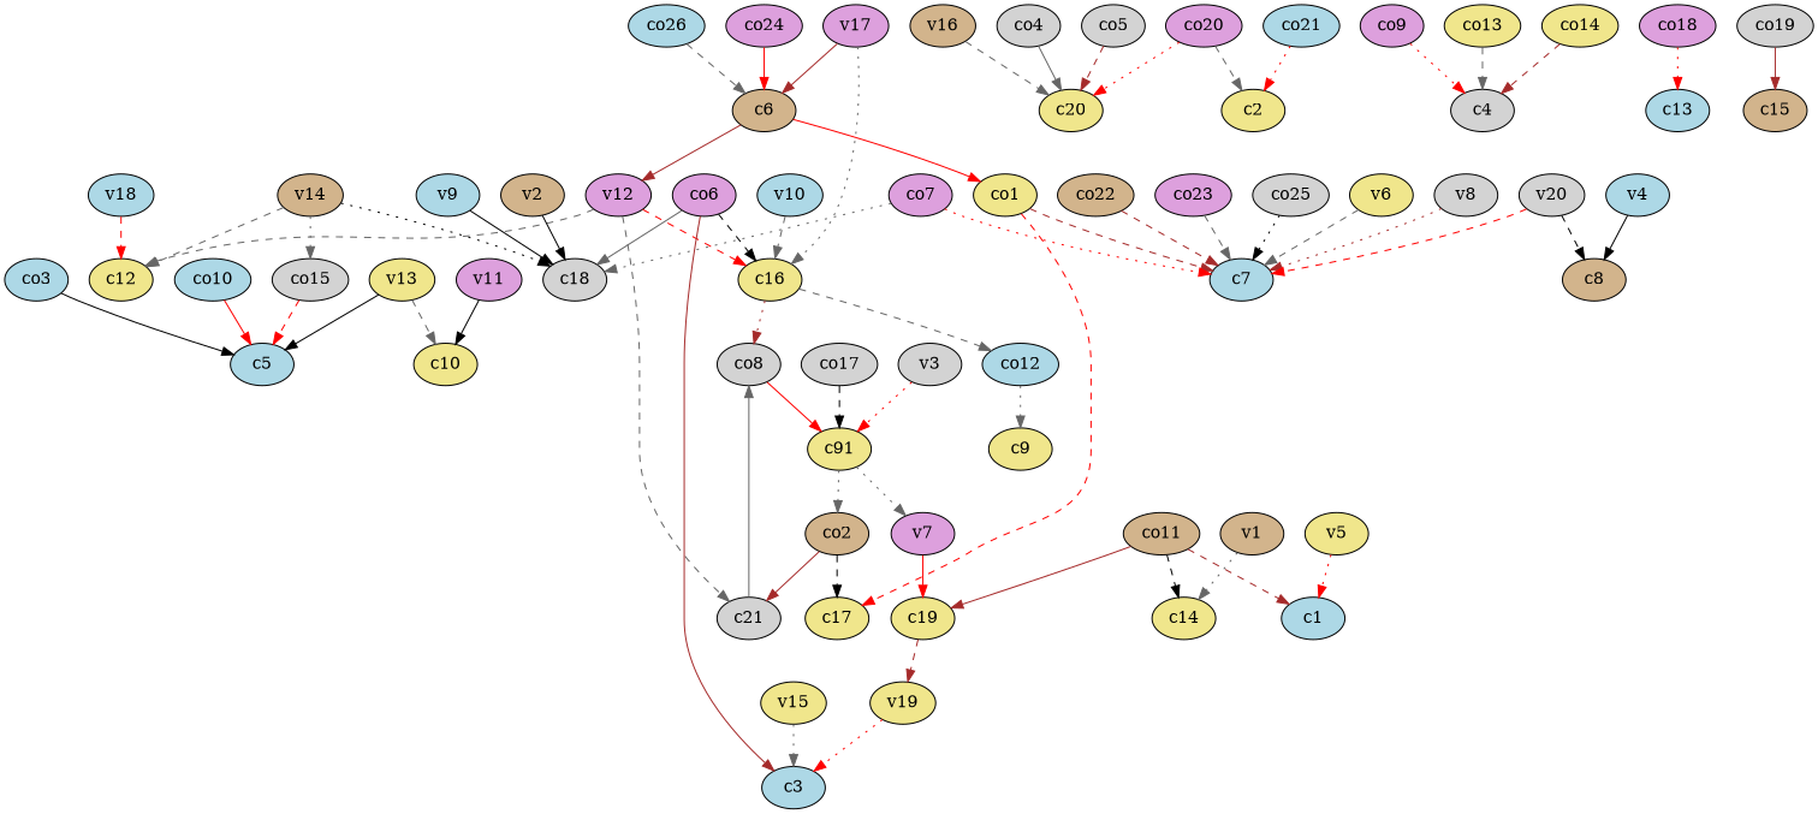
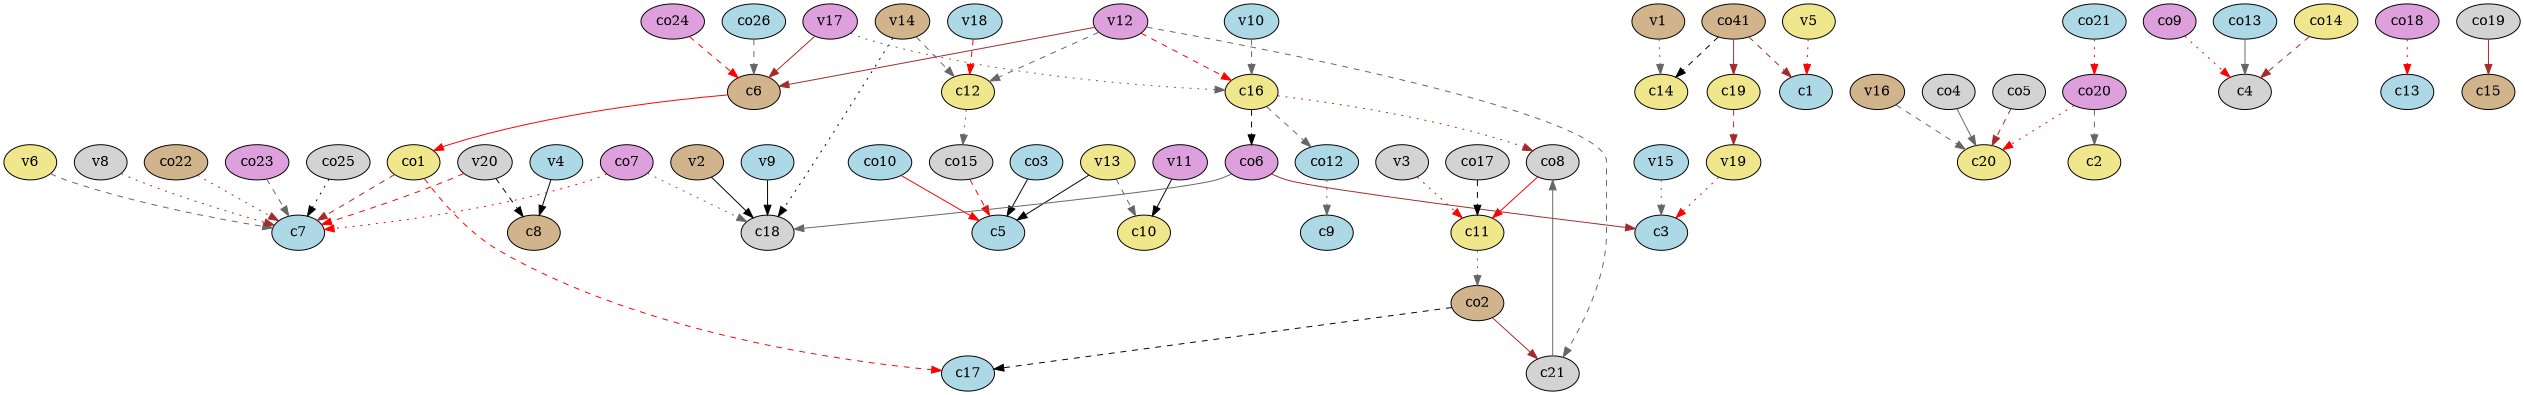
  strict digraph {
    node [fillcolor=khaki style=filled]
    edge [color=gray40 style=dashed weight=1]
    c6 [fillcolor=tan]
    v12 [fillcolor=plum]
    co1
    c12
    c16
    c21 [fillcolor=lightgrey]
    c7 [fillcolor=lightblue]
-   c17
-   v7 [fillcolor=plum]
-   c11 [label=c91]
+   c17 [fillcolor=lightblue]
+   c11
    co2 [fillcolor=tan]
    c19
    co15 [fillcolor=lightgrey]
    c5 [fillcolor=lightblue]
    co8 [fillcolor=lightgrey]
    co12 [fillcolor=lightblue]
-   c9
+   c9 [fillcolor=lightblue]
    v19
    c3 [fillcolor=lightblue]
    v1 [fillcolor=tan]
    c14
    v2 [fillcolor=tan]
    c18 [fillcolor=lightgrey]
    v3 [fillcolor=lightgrey]
    v4 [fillcolor=lightblue]
    c8 [fillcolor=tan]
    c1 [fillcolor=lightblue]
    v5
    v6
    v8 [fillcolor=lightgrey]
    v9 [fillcolor=lightblue]
    v10 [fillcolor=lightblue]
    v11 [fillcolor=plum]
    c10
    v13
    v14 [fillcolor=tan]
-   v15
+   v15 [fillcolor=lightblue]
    v16 [fillcolor=tan]
    c20
    v17 [fillcolor=plum]
    v18 [fillcolor=lightblue]
    v20 [fillcolor=lightgrey]
    co3 [fillcolor=lightblue]
    co4 [fillcolor=lightgrey]
    co5 [fillcolor=lightgrey]
    co6 [fillcolor=plum]
    co7 [fillcolor=plum]
    co9 [fillcolor=plum]
    c4 [fillcolor=lightgrey]
    co10 [fillcolor=lightblue]
-   co11 [fillcolor=tan]
-   co13
+   co11 [fillcolor=tan label=co41]
+   co13 [fillcolor=lightblue]
    co14
    co17 [fillcolor=lightgrey]
    co18 [fillcolor=plum]
    c13 [fillcolor=lightblue]
    co19 [fillcolor=lightgrey]
    c15 [fillcolor=tan]
    co20 [fillcolor=plum]
    c2
    co21 [fillcolor=lightblue]
    co22 [fillcolor=tan]
    co23 [fillcolor=plum]
    co24 [fillcolor=plum]
    co25 [fillcolor=lightgrey]
    co26 [fillcolor=lightblue]
-   c6 -> v12 [color=brown style=solid]
+   v12 -> c6 [color=brown style=solid]
    c6 -> co1 [color=red style=solid]
    v12 -> c12
    v12 -> c16 [color=red]
    v12 -> c21
    co1 -> c7 [color=brown]
    co1 -> c17 [color=red]
-   v14 -> co15 [style=dotted]
+   c12 -> co15 [style=dotted]
    c16 -> co8 [color=brown style=dotted]
    c16 -> co12
    c21 -> co8 [style=solid]
-   v7 -> c19 [color=red style=solid]
-   c11 -> v7 [style=dotted]
    c11 -> co2 [style=dotted]
    co2 -> c21 [color=brown style=solid]
    co2 -> c17 [color=black]
    c19 -> v19 [color=brown]
    co15 -> c5 [color=red]
    co8 -> c11 [color=red style=solid]
    co12 -> c9 [style=dotted]
    v19 -> c3 [color=red style=dotted]
    v1 -> c14 [style=dotted]
    v2 -> c18 [color=black style=solid]
    v3 -> c11 [color=red style=dotted]
    v4 -> c8 [color=black style=solid]
    v5 -> c1 [color=red style=dotted]
    v6 -> c7
    v8 -> c7 [color=brown style=dotted]
    v9 -> c18 [color=black style=solid]
    v10 -> c16
    v11 -> c10 [color=black style=solid]
    v13 -> c5 [color=black style=solid]
    v13 -> c10
    v14 -> c12
    v14 -> c18 [color=black style=dotted]
    v15 -> c3 [style=dotted]
    v16 -> c20
    v17 -> c6 [color=brown style=solid]
    v17 -> c16 [style=dotted]
    v18 -> c12 [color=red]
    v20 -> c7 [color=red]
    v20 -> c8 [color=black]
    co3 -> c5 [color=black style=solid]
    co4 -> c20 [style=solid]
    co5 -> c20 [color=brown]
-   co6 -> c16 [color=black]
+   c16 -> co6 [color=black]
    co6 -> c3 [color=brown style=solid]
    co6 -> c18 [style=solid]
    co7 -> c7 [color=red style=dotted]
    co7 -> c18 [style=dotted]
    co9 -> c4 [color=red style=dotted]
    co10 -> c5 [color=red style=solid]
    co11 -> c19 [color=brown style=solid]
    co11 -> c14 [color=black]
    co11 -> c1 [color=brown]
-   co13 -> c4
+   co13 -> c4 [style=solid]
    co14 -> c4 [color=brown]
    co17 -> c11 [color=black]
    co18 -> c13 [color=red style=dotted]
    co19 -> c15 [color=brown style=solid]
    co20 -> c20 [color=red style=dotted]
    co20 -> c2
-   co21 -> c2 [color=red style=dotted]
-   co22 -> c7 [color=brown]
+   co21 -> co20 [color=red style=dotted]
+   co22 -> c7 [color=brown style=dotted]
    co23 -> c7
-   co24 -> c6 [color=red style=solid]
+   co24 -> c6 [color=red]
    co25 -> c7 [color=black style=dotted]
    co26 -> c6
  }
